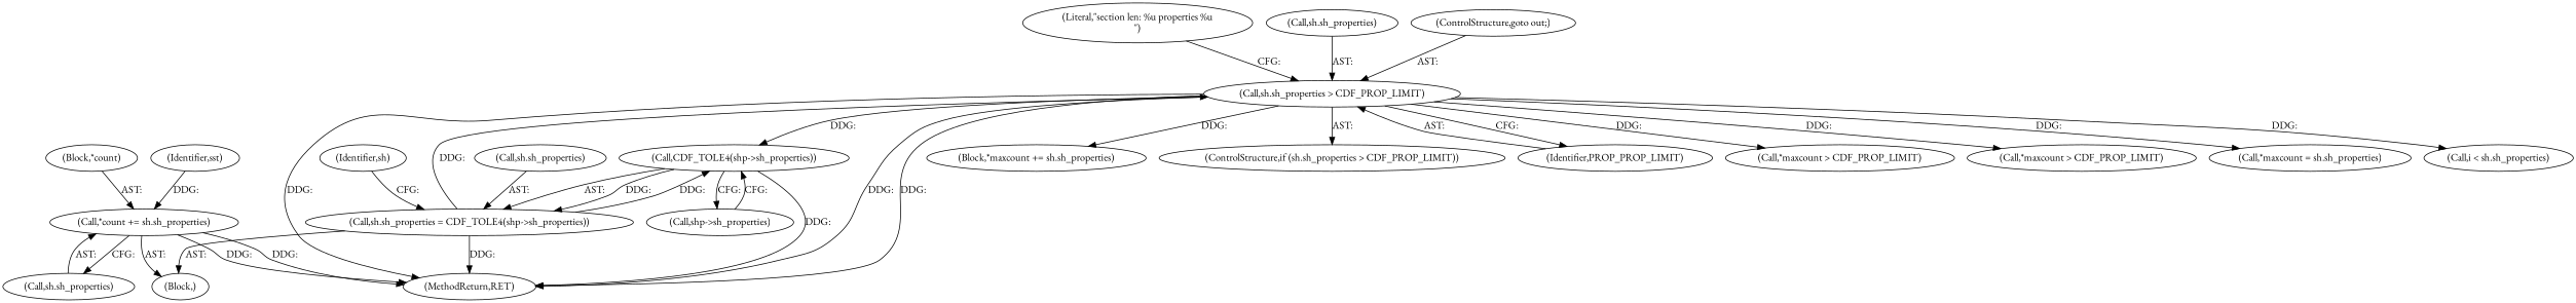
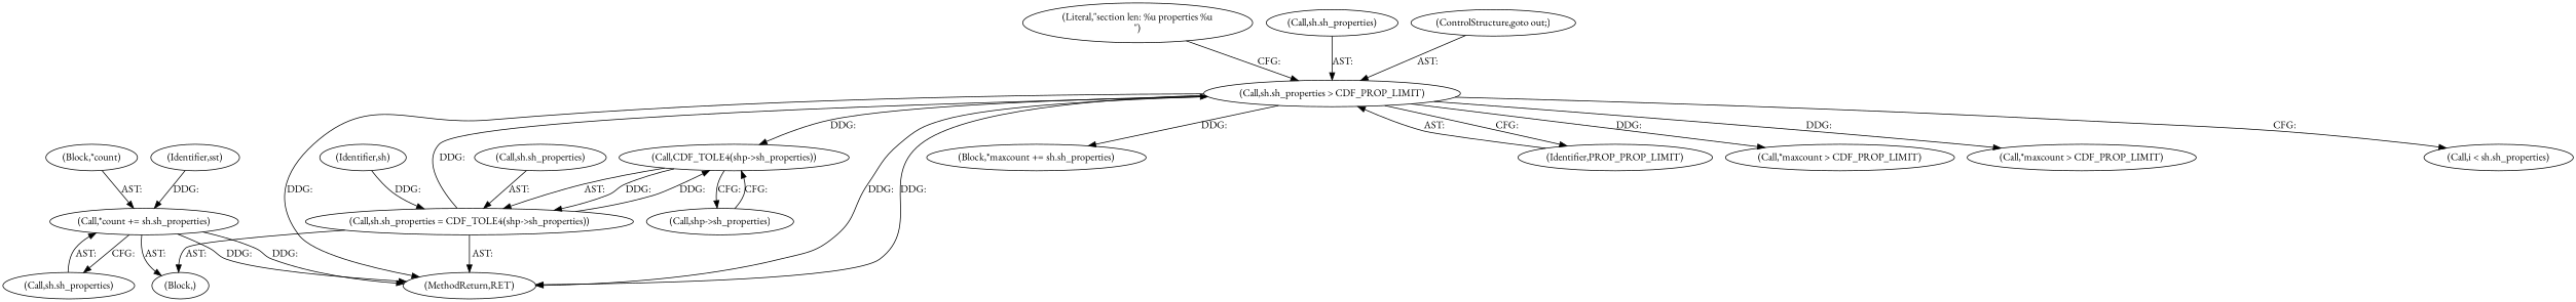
  digraph {
    fontname="EB Garamond"
    node [fontname="EB Garamond"]
    edge [fontname="EB Garamond"]
    n1 [label="(Call,*count += sh.sh_properties)"]
    n2 [label="(Call,sh.sh_properties)"]
    n3 [label="(MethodReturn,RET)"]
    n4 [label="(Block,)"]
    n5 [label="(Call,sh.sh_properties > CDF_PROP_LIMIT)"]
    n6 [label="(Block,*maxcount += sh.sh_properties)"]
-   n7 [label="(ControlStructure,if (sh.sh_properties > CDF_PROP_LIMIT))"]
    n8 [label="(Identifier,PROP_PROP_LIMIT)"]
    n9 [label="(Call,*maxcount > CDF_PROP_LIMIT)"]
    n10 [label="(Call,*maxcount > CDF_PROP_LIMIT)"]
-   n11 [label="(Call,*maxcount = sh.sh_properties)"]
    n12 [label="(Call,i < sh.sh_properties)"]
    n13 [label="(Call,CDF_TOLE4(shp->sh_properties))"]
    n14 [label="(Call,sh.sh_properties = CDF_TOLE4(shp->sh_properties))"]
    n15 [label="(Call,shp->sh_properties)"]
    n16 [label="(Literal,\"section len: %u properties %u\n\")"]
    n17 [label="(Call,sh.sh_properties)"]
    n18 [label="(Call,sh.sh_properties)"]
    n19 [label="(Block,*count)"]
    n20 [label="(Identifier,sst)"]
    n21 [label="(Identifier,sh)"]
    n22 [label="(ControlStructure,goto out;)"]
    n1 -> n2 [label="CFG: "]
    n1 -> n3 [label="DDG: "]
    n1 -> n3 [label="DDG: "]
    n1 -> n4 [label="AST: "]
    n2 -> n1 [label="AST: "]
    n5 -> n3 [label="DDG: "]
    n5 -> n3 [label="DDG: "]
    n5 -> n3 [label="DDG: "]
    n5 -> n6 [label="DDG: "]
-   n5 -> n7 [label="AST: "]
    n5 -> n8 [label="CFG: "]
    n5 -> n9 [label="DDG: "]
    n5 -> n10 [label="DDG: "]
-   n5 -> n11 [label="DDG: "]
-   n5 -> n12 [label="DDG: "]
+   n5 -> n12 [label="CFG: "]
    n5 -> n13 [label="DDG: "]
    n8 -> n5 [label="AST: "]
-   n13 -> n3 [label="DDG: "]
    n13 -> n14 [label="AST: "]
    n13 -> n14 [label="DDG: "]
    n13 -> n15 [label="CFG: "]
-   n14 -> n3 [label="DDG: "]
+   n14 -> n3 [label="AST: "]
    n14 -> n4 [label="AST: "]
    n14 -> n5 [label="DDG: "]
    n14 -> n13 [label="DDG: "]
    n15 -> n13 [label="CFG: "]
    n16 -> n5 [label="CFG: "]
    n17 -> n5 [label="AST: "]
    n18 -> n14 [label="AST: "]
    n19 -> n1 [label="AST: "]
    n20 -> n1 [label="DDG: "]
-   n21 -> n14 [label="CFG: "]
+   n21 -> n14 [label="DDG: "]
    n22 -> n5 [label="AST: "]
  }
